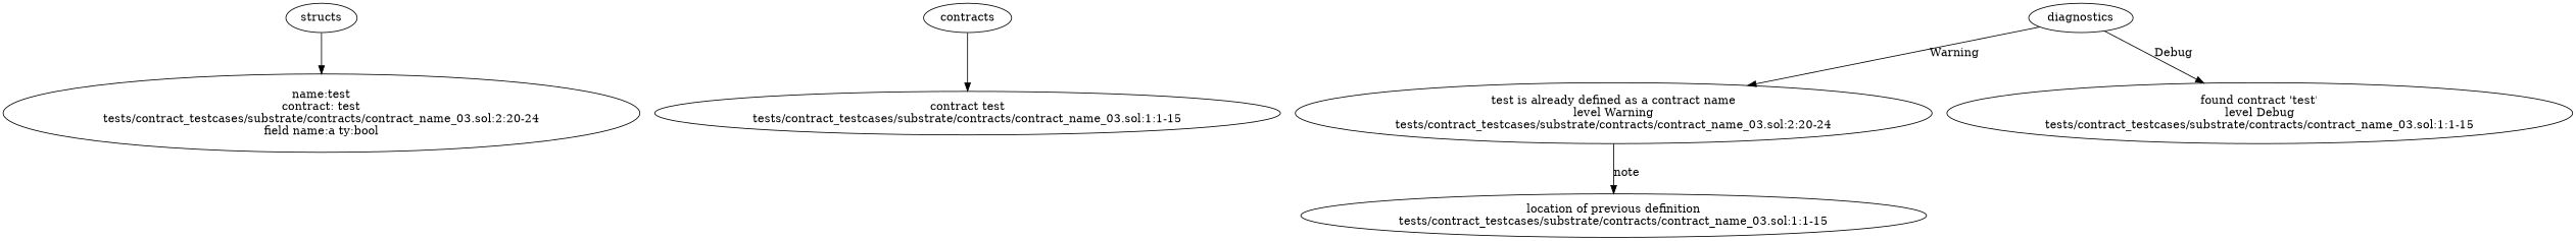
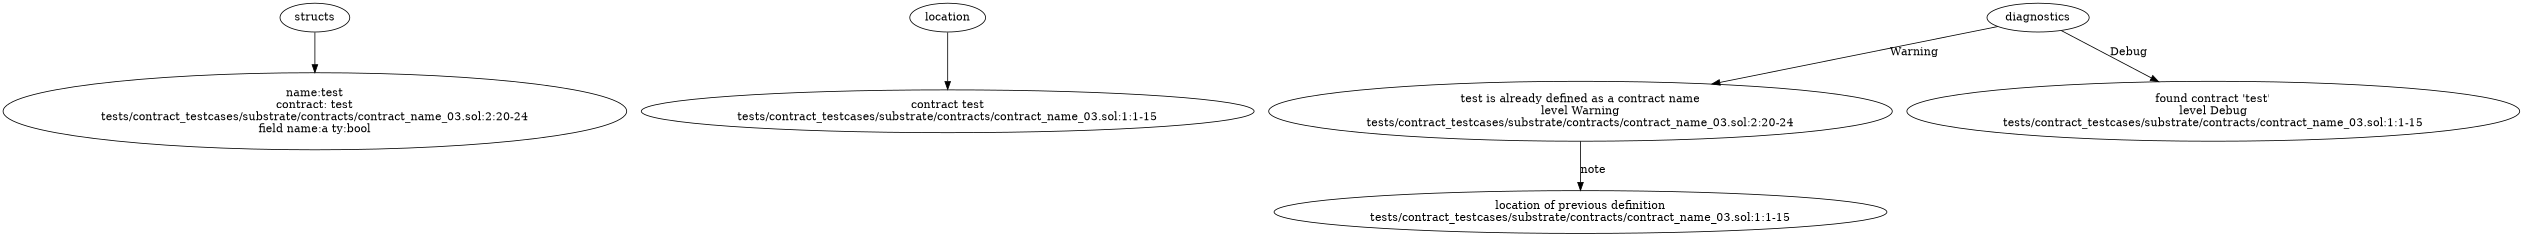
  strict digraph {
    n1 [label="name:test\ncontract: test\ntests/contract_testcases/substrate/contracts/contract_name_03.sol:2:20-24\nfield name:a ty:bool"]
    n2 [label="contract test\ntests/contract_testcases/substrate/contracts/contract_name_03.sol:1:1-15"]
    n3 [label="test is already defined as a contract name\nlevel Warning\ntests/contract_testcases/substrate/contracts/contract_name_03.sol:2:20-24"]
    n4 [label="location of previous definition\ntests/contract_testcases/substrate/contracts/contract_name_03.sol:1:1-15"]
    n5 [label="found contract 'test'\nlevel Debug\ntests/contract_testcases/substrate/contracts/contract_name_03.sol:1:1-15"]
    structs
-   contracts
+   contracts [label=location]
    diagnostics
    n3 -> n4 [label=note]
    structs -> n1
    contracts -> n2
    diagnostics -> n3 [label=Warning]
    diagnostics -> n5 [label=Debug]
  }
